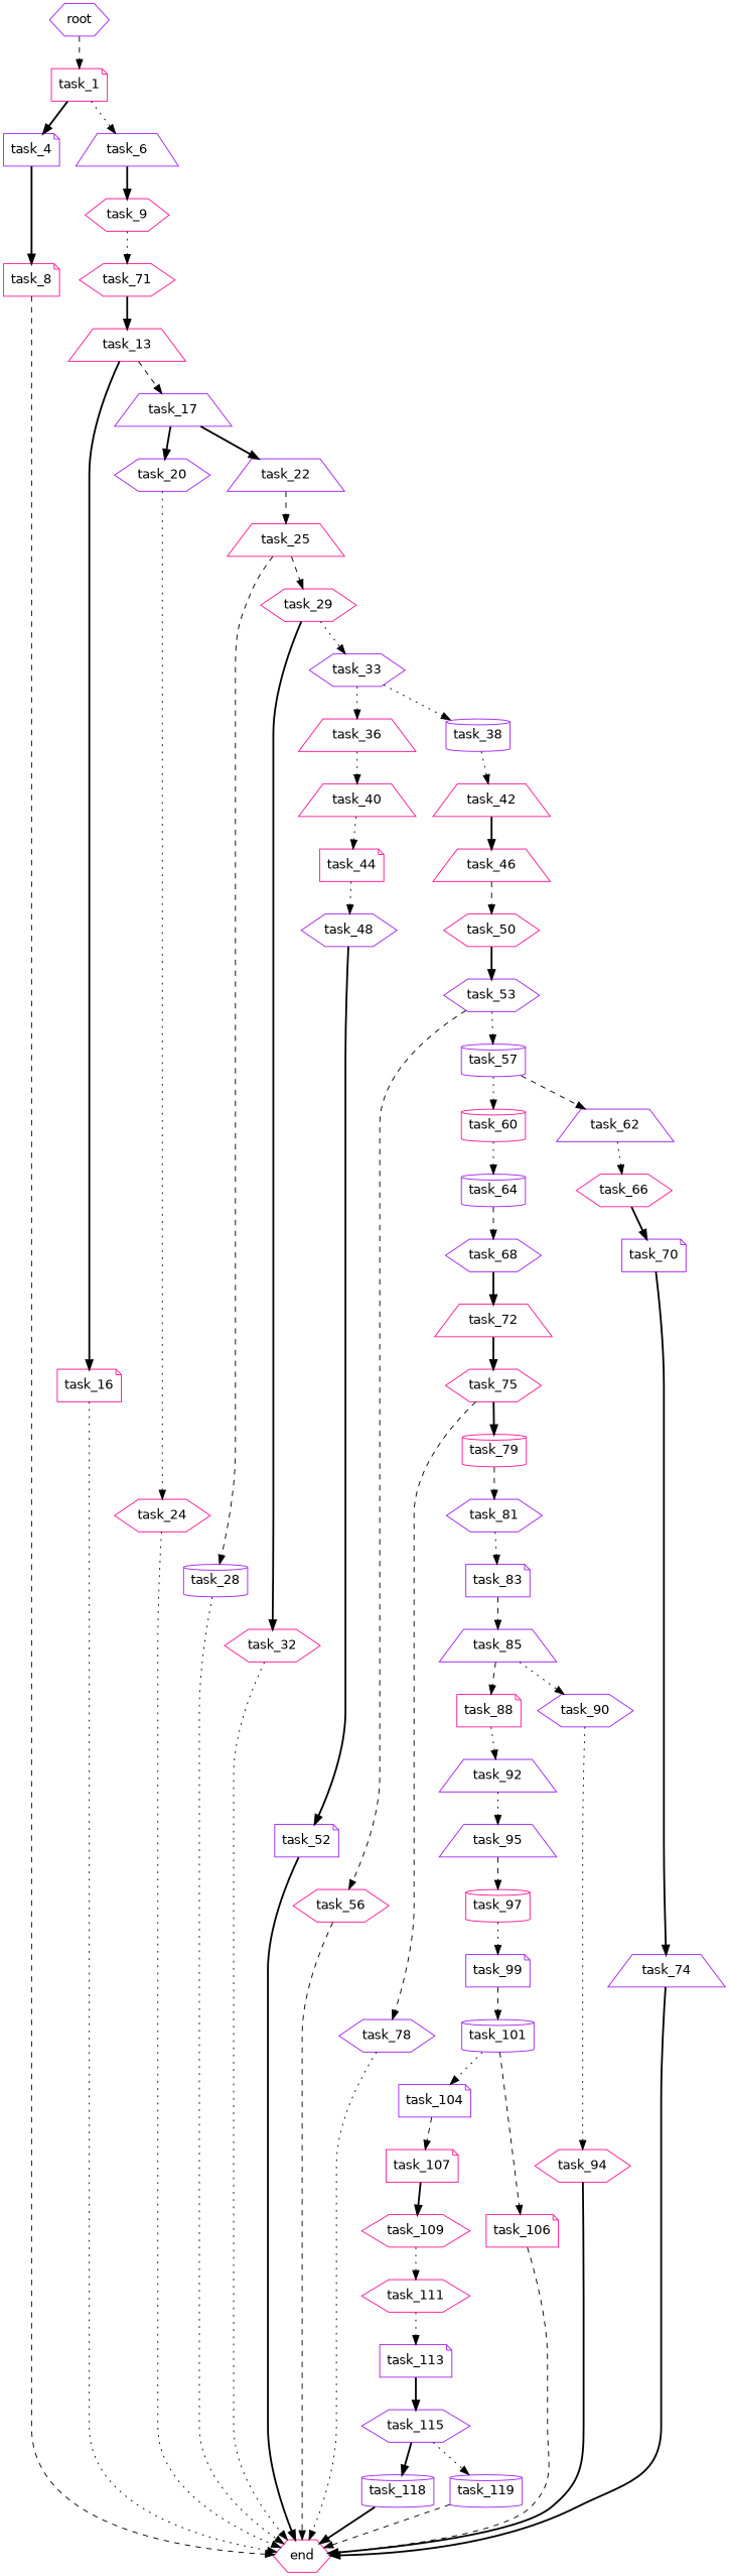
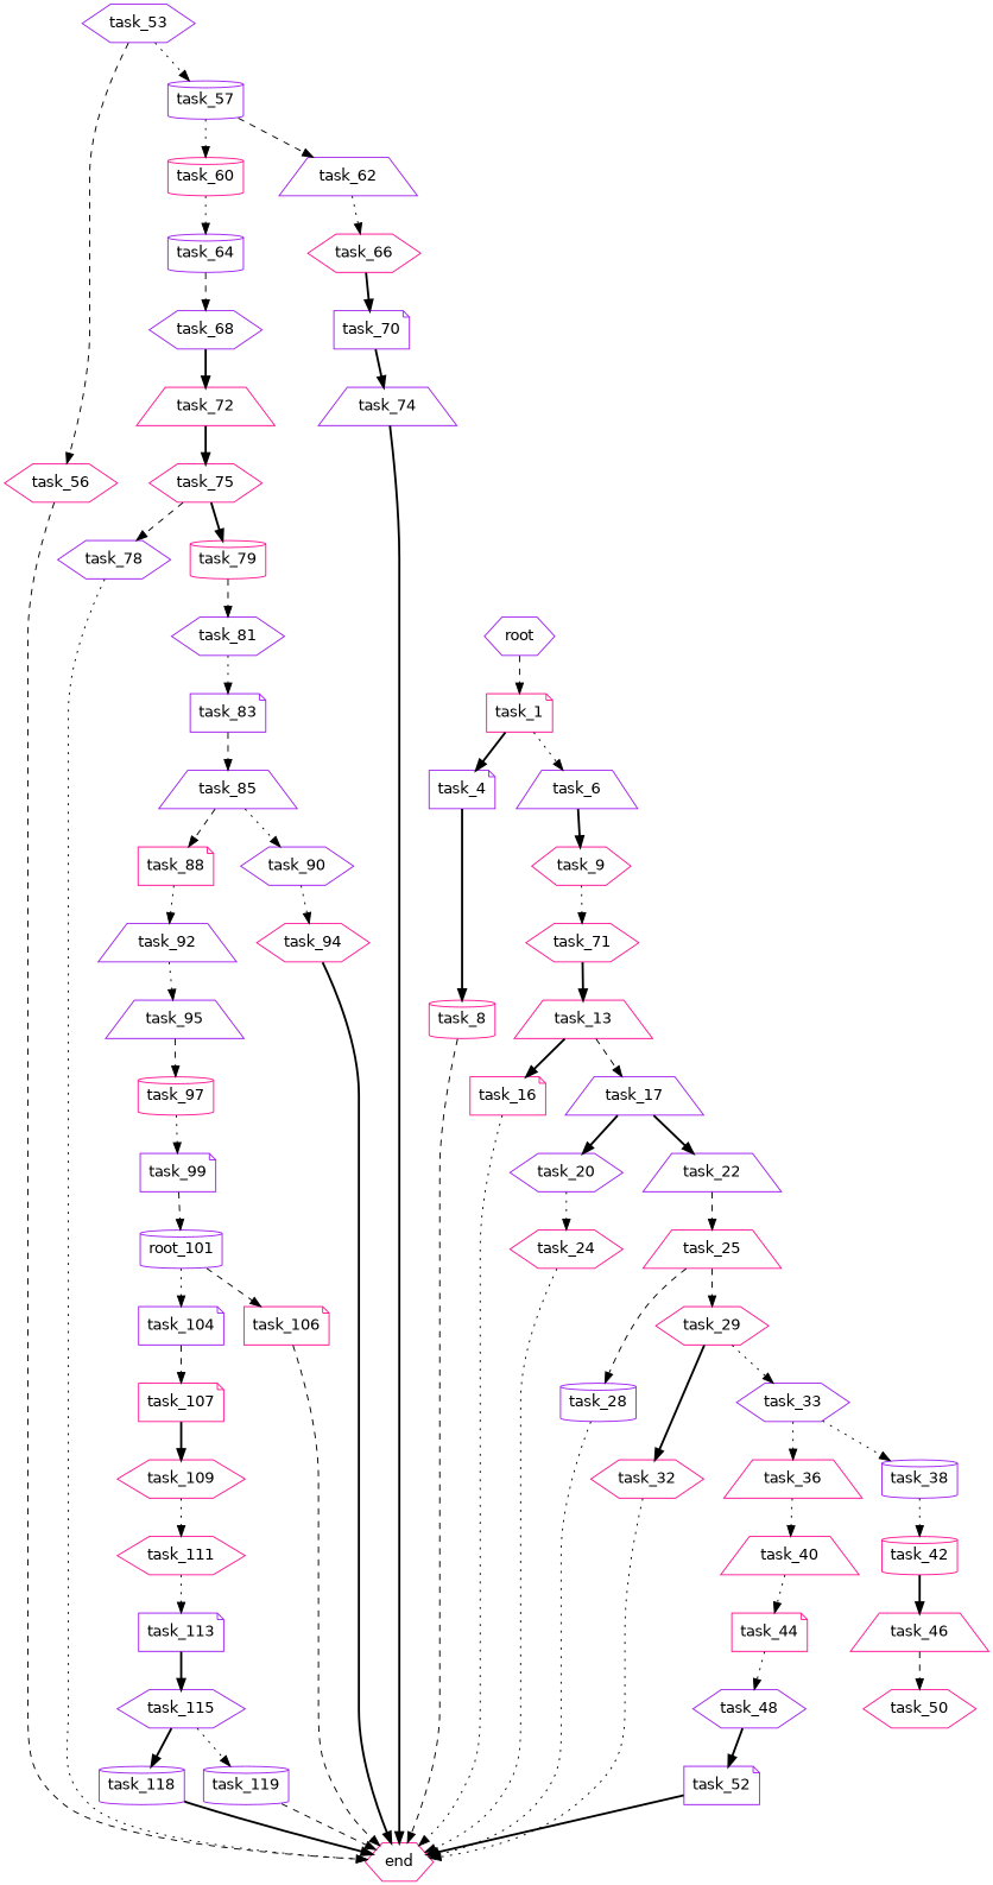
  digraph {
    fontname="DejaVu Sans"
    node [color=purple fontname="DejaVu Sans" shape=hexagon]
    edge [fontname="DejaVu Sans" style=dotted]
    task_1 [color=deeppink shape=note]
    root
    task_4 [shape=note]
    task_6 [shape=trapezium]
-   task_8 [color=deeppink shape=note]
+   task_8 [color=deeppink shape=cylinder]
    task_9 [color=deeppink]
    end [color=deeppink]
    n8 [color=deeppink label=task_71]
    task_13 [color=deeppink shape=trapezium]
    task_16 [color=deeppink shape=note]
    task_17 [shape=trapezium]
    task_20
    task_22 [shape=trapezium]
    task_24 [color=deeppink]
    task_25 [color=deeppink shape=trapezium]
    task_28 [shape=cylinder]
    task_29 [color=deeppink]
    task_32 [color=deeppink]
    task_33
    task_36 [color=deeppink shape=trapezium]
    task_38 [shape=cylinder]
    task_40 [color=deeppink shape=trapezium]
-   task_42 [color=deeppink shape=trapezium]
+   task_42 [color=deeppink shape=cylinder]
    task_44 [color=deeppink shape=note]
    task_46 [color=deeppink shape=trapezium]
    task_48
    task_50 [color=deeppink]
    task_52 [shape=note]
    task_53
    task_56 [color=deeppink]
    task_57 [shape=cylinder]
    task_60 [color=deeppink shape=cylinder]
    task_62 [shape=trapezium]
    task_64 [shape=cylinder]
    task_66 [color=deeppink]
    task_68
    task_70 [shape=note]
    task_72 [color=deeppink shape=trapezium]
    task_74 [shape=trapezium]
    task_75 [color=deeppink]
    task_78
    task_79 [color=deeppink shape=cylinder]
    task_81
    task_83 [shape=note]
    task_85 [shape=trapezium]
    task_88 [color=deeppink shape=note]
    task_90
    task_92 [shape=trapezium]
    task_94 [color=deeppink]
    task_95 [shape=trapezium]
    task_97 [color=deeppink shape=cylinder]
    task_99 [shape=note]
-   task_101 [shape=cylinder]
+   task_101 [shape=cylinder label=root_101]
    task_104 [shape=note]
    task_106 [color=deeppink shape=note]
    task_107 [color=deeppink shape=note]
    task_109 [color=deeppink]
    task_111 [color=deeppink]
    task_113 [shape=note]
    task_115
    task_118 [shape=cylinder]
    task_119 [shape=cylinder]
    task_1 -> task_4 [style=bold]
    task_1 -> task_6
    root -> task_1 [style=dashed]
    task_4 -> task_8 [style=bold]
    task_6 -> task_9 [style=bold]
    task_8 -> end [style=dashed]
    task_9 -> n8
    n8 -> task_13 [style=bold]
    task_13 -> task_16 [style=bold]
    task_13 -> task_17 [style=dashed]
    task_16 -> end
    task_17 -> task_20 [style=bold]
    task_17 -> task_22 [style=bold]
    task_20 -> task_24
    task_22 -> task_25 [style=dashed]
    task_24 -> end
    task_25 -> task_28 [style=dashed]
    task_25 -> task_29 [style=dashed]
    task_28 -> end
    task_29 -> task_32 [style=bold]
    task_29 -> task_33
    task_32 -> end
    task_33 -> task_36
    task_33 -> task_38
    task_36 -> task_40
    task_38 -> task_42
    task_40 -> task_44
    task_42 -> task_46 [style=bold]
    task_44 -> task_48
    task_46 -> task_50 [style=dashed]
    task_48 -> task_52 [style=bold]
-   task_50 -> task_53 [style=bold]
    task_52 -> end [style=bold]
    task_53 -> task_56 [style=dashed]
    task_53 -> task_57
    task_56 -> end [style=dashed]
    task_57 -> task_60
    task_57 -> task_62 [style=dashed]
    task_60 -> task_64
    task_62 -> task_66
    task_64 -> task_68 [style=dashed]
    task_66 -> task_70 [style=bold]
    task_68 -> task_72 [style=bold]
    task_70 -> task_74 [style=bold]
    task_72 -> task_75 [style=bold]
    task_74 -> end [style=bold]
    task_75 -> task_78 [style=dashed]
    task_75 -> task_79 [style=bold]
    task_78 -> end
    task_79 -> task_81 [style=dashed]
    task_81 -> task_83
    task_83 -> task_85 [style=dashed]
    task_85 -> task_88 [style=dashed]
    task_85 -> task_90
    task_88 -> task_92
    task_90 -> task_94
    task_92 -> task_95
    task_94 -> end [style=bold]
    task_95 -> task_97 [style=dashed]
    task_97 -> task_99
    task_99 -> task_101 [style=dashed]
    task_101 -> task_104
    task_101 -> task_106 [style=dashed]
    task_104 -> task_107 [style=dashed]
    task_106 -> end [style=dashed]
    task_107 -> task_109 [style=bold]
    task_109 -> task_111
    task_111 -> task_113
    task_113 -> task_115 [style=bold]
    task_115 -> task_118 [style=bold]
    task_115 -> task_119
    task_118 -> end [style=bold]
    task_119 -> end [style=dashed]
  }
